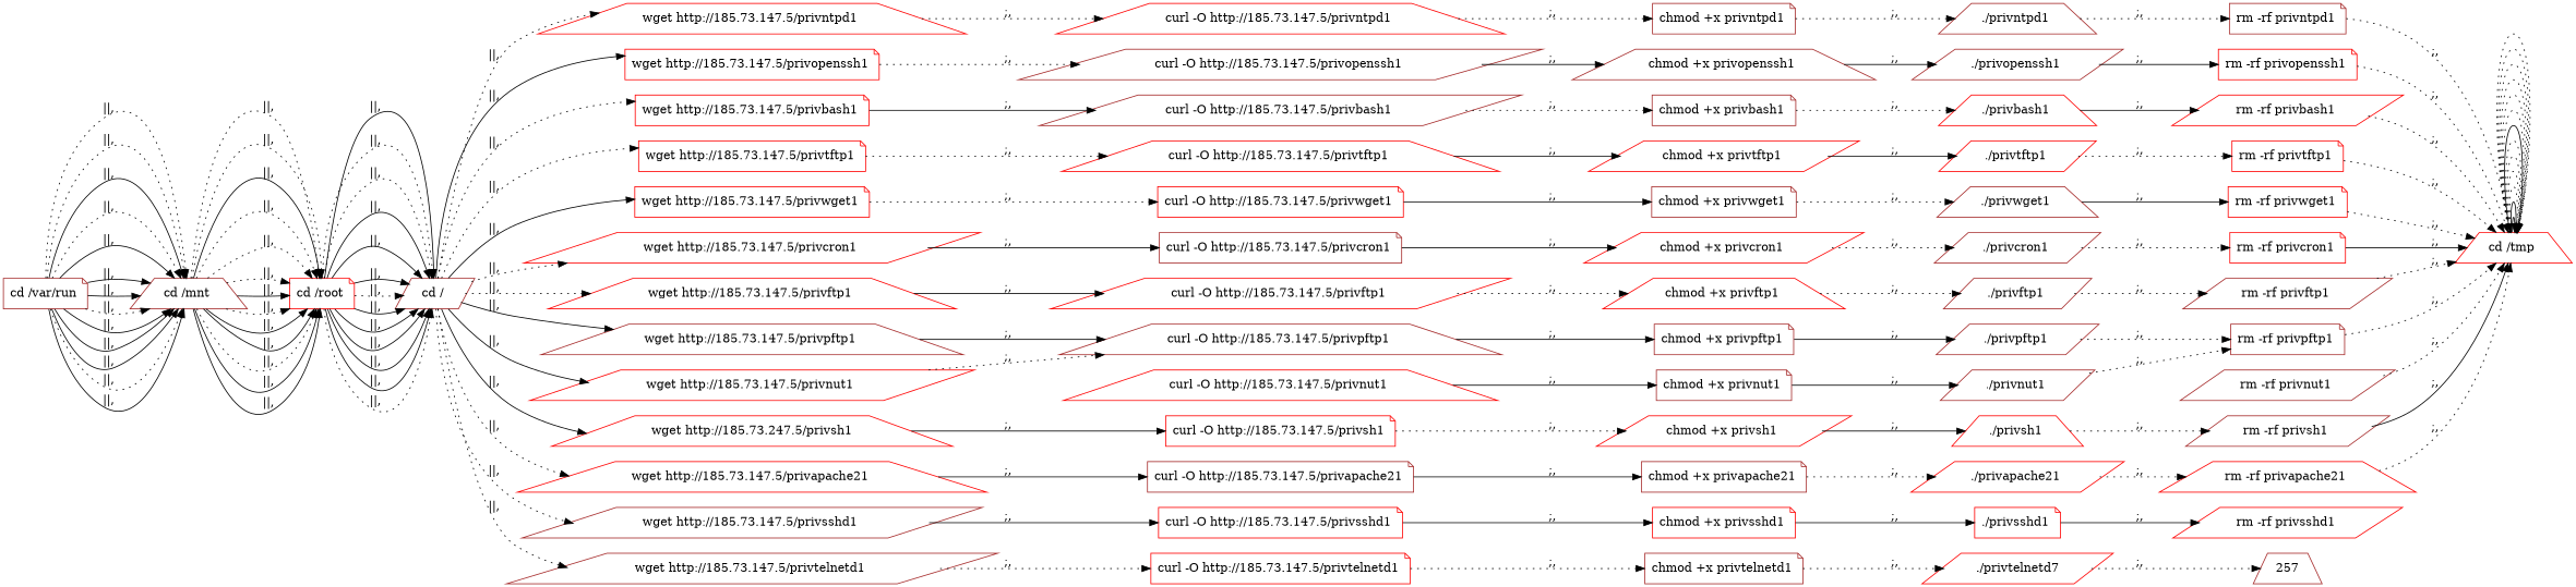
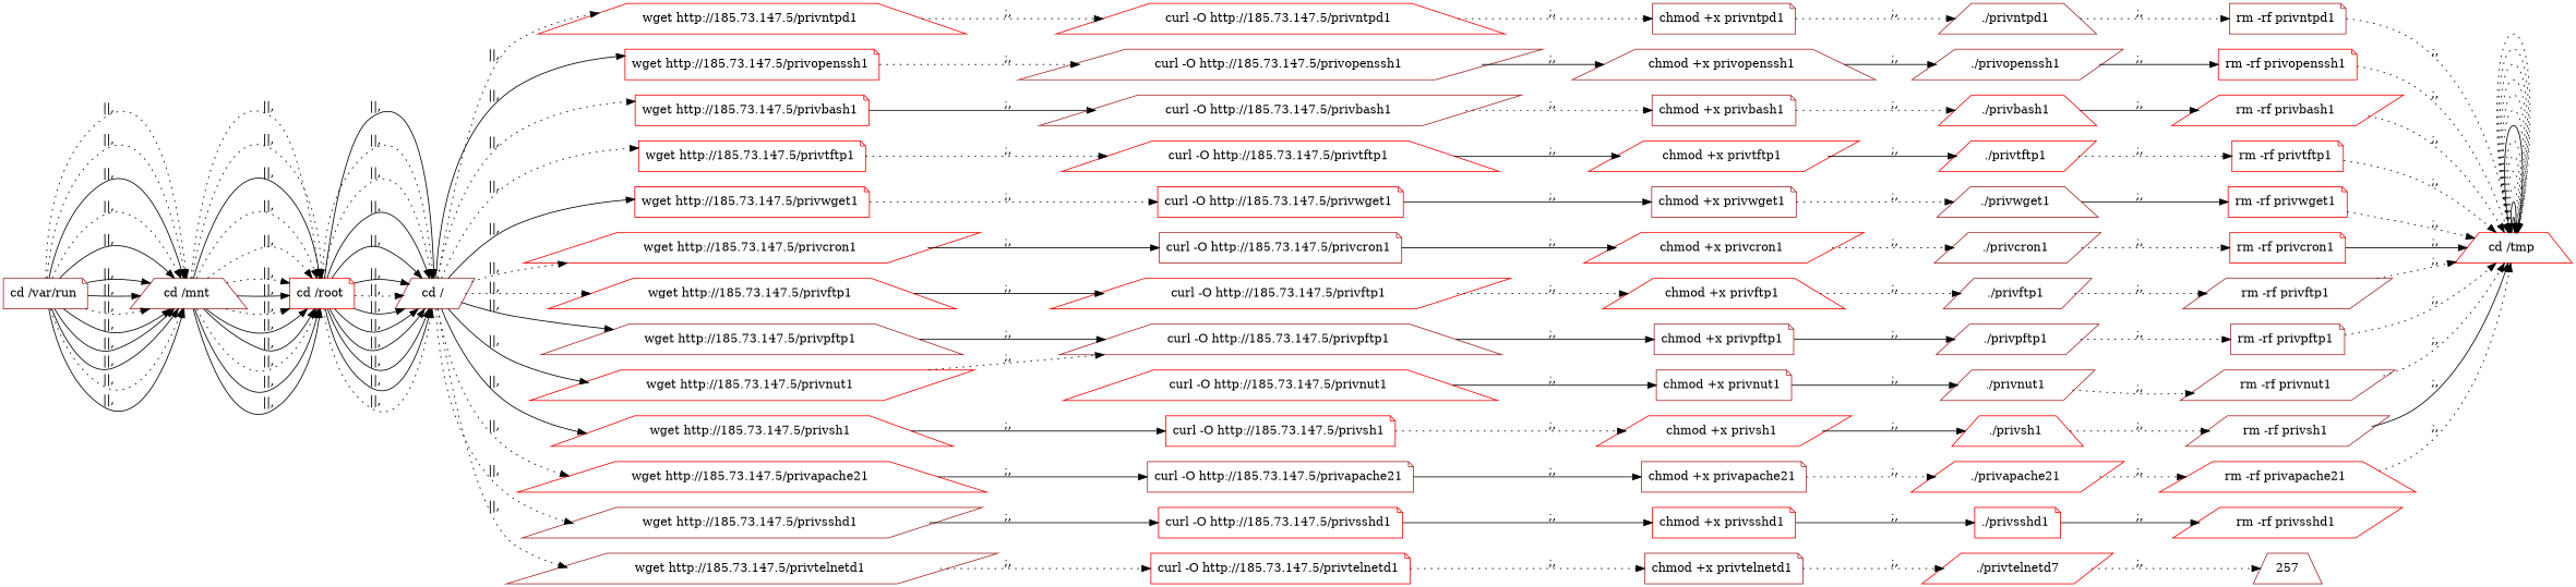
  digraph {
    rankdir=LR
    node [color=red shape=note]
    edge [style=dotted]
    n1 [label="cd /tmp " shape=trapezium]
    n2 [color=brown label="cd /var/run "]
    n3 [color=brown label="cd /mnt " shape=trapezium]
    n4 [label="cd /root "]
    n5 [color=brown label="cd / " shape=parallelogram]
    n6 [label="wget http://185.73.147.5/privntpd1 " shape=trapezium]
    n7 [color=brown label="wget http://185.73.147.5/privsshd1 " shape=parallelogram]
    n8 [label="wget http://185.73.147.5/privopenssh1 "]
    n9 [label="wget http://185.73.147.5/privbash1 "]
    n10 [label="wget http://185.73.147.5/privtftp1 "]
    n11 [label="wget http://185.73.147.5/privwget1 "]
    n12 [label="wget http://185.73.147.5/privcron1 " shape=parallelogram]
    n13 [label="wget http://185.73.147.5/privftp1 " shape=trapezium]
    n14 [color=brown label="wget http://185.73.147.5/privpftp1 " shape=trapezium]
-   n15 [label="wget http://185.73.247.5/privsh1" shape=trapezium]
+   n15 [label="wget http://185.73.147.5/privsh1 " shape=trapezium]
    n16 [label="wget http://185.73.147.5/privnut1 " shape=parallelogram]
    n17 [label="wget http://185.73.147.5/privapache21 " shape=trapezium]
    n18 [color=brown label="wget http://185.73.147.5/privtelnetd1 " shape=parallelogram]
    n19 [label="curl -O http://185.73.147.5/privntpd1 " shape=trapezium]
    n20 [label="curl -O http://185.73.147.5/privsshd1 "]
    n21 [color=brown label="curl -O http://185.73.147.5/privopenssh1 " shape=parallelogram]
    n22 [color=brown label="curl -O http://185.73.147.5/privbash1 " shape=parallelogram]
    n23 [label="curl -O http://185.73.147.5/privtftp1 " shape=trapezium]
    n24 [label="curl -O http://185.73.147.5/privwget1 "]
    n25 [color=brown label="curl -O http://185.73.147.5/privcron1 "]
    n26 [label="curl -O http://185.73.147.5/privftp1 " shape=parallelogram]
    n27 [color=brown label="curl -O http://185.73.147.5/privpftp1 " shape=trapezium]
    n28 [label="curl -O http://185.73.147.5/privsh1 "]
    n29 [color=brown label="curl -O http://185.73.147.5/privapache21 "]
    n30 [label="curl -O http://185.73.147.5/privtelnetd1 "]
    n31 [color=brown label="chmod +x privntpd1 "]
    n32 [color=brown label="./privntpd1 " shape=trapezium]
    n33 [color=brown label="rm -rf privntpd1 "]
    n34 [label="chmod +x privsshd1 "]
    n35 [label="./privsshd1 "]
    n36 [label="rm -rf privsshd1 " shape=parallelogram]
    n37 [color=brown label="chmod +x privopenssh1 " shape=trapezium]
    n38 [color=brown label="./privopenssh1 " shape=parallelogram]
    n39 [label="rm -rf privopenssh1 "]
    n40 [color=brown label="chmod +x privbash1 "]
    n41 [label="./privbash1 " shape=trapezium]
    n42 [label="rm -rf privbash1 " shape=parallelogram]
    n43 [label="chmod +x privtftp1 " shape=parallelogram]
    n44 [label="./privtftp1 " shape=parallelogram]
    n45 [label="rm -rf privtftp1 "]
    n46 [color=brown label="chmod +x privwget1 "]
    n47 [color=brown label="./privwget1 " shape=trapezium]
    n48 [label="rm -rf privwget1 "]
    n49 [label="chmod +x privcron1 " shape=parallelogram]
    n50 [color=brown label="./privcron1 " shape=parallelogram]
    n51 [label="rm -rf privcron1 "]
    n52 [label="chmod +x privftp1 " shape=trapezium]
    n53 [color=brown label="./privftp1 " shape=parallelogram]
    n54 [color=brown label="rm -rf privftp1 " shape=parallelogram]
    n55 [color=brown label="chmod +x privpftp1 "]
    n56 [color=brown label="./privpftp1 " shape=parallelogram]
    n57 [color=brown label="rm -rf privpftp1 "]
    n58 [label="chmod +x privsh1 " shape=parallelogram]
    n59 [label="./privsh1 " shape=trapezium]
    n60 [color=brown label="rm -rf privsh1 " shape=parallelogram]
    n61 [label="curl -O http://185.73.147.5/privnut1 " shape=trapezium]
    n62 [color=brown label="chmod +x privnut1 "]
    n63 [color=brown label="./privnut1 " shape=parallelogram]
    n64 [color=brown label="rm -rf privnut1 " shape=parallelogram]
    n65 [color=brown label="chmod +x privapache21 "]
    n66 [label="./privapache21 " shape=parallelogram]
    n67 [label="rm -rf privapache21 " shape=trapezium]
    n68 [color=brown label="chmod +x privtelnetd1 "]
    n69 [label="./privtelnetd7" shape=parallelogram]
    257 [color=brown shape=trapezium]
    n1 -> n1 [style=solid]
    n1 -> n1 [style=solid]
    n1 -> n1
    n1 -> n1
    n1 -> n1
    n1 -> n1
    n1 -> n1 [style=solid]
    n1 -> n1
    n1 -> n1
    n1 -> n1
    n1 -> n1
    n1 -> n1
    n1 -> n1
    n2 -> n3 [label="||,"]
    n2 -> n3 [label="||,"]
    n2 -> n3 [label="||," style=solid]
    n2 -> n3 [label="||,"]
    n2 -> n3 [label="||," style=solid]
    n2 -> n3 [label="||," style=solid]
    n2 -> n3 [label="||," style=solid]
    n2 -> n3 [label="||,"]
    n2 -> n3 [label="||," style=solid]
    n2 -> n3 [label="||," style=solid]
    n2 -> n3 [label="||," style=solid]
    n2 -> n3 [label="||,"]
    n2 -> n3 [label="||," style=solid]
    n3 -> n4 [label="||,"]
    n3 -> n4 [label="||,"]
    n3 -> n4 [label="||," style=solid]
    n3 -> n4 [label="||,"]
    n3 -> n4 [label="||,"]
    n3 -> n4 [label="||,"]
    n3 -> n4 [label="||," style=solid]
    n3 -> n4 [label="||,"]
    n3 -> n4 [label="||," style=solid]
    n3 -> n4 [label="||," style=solid]
    n3 -> n4 [label="||,"]
    n3 -> n4 [label="||," style=solid]
    n3 -> n4 [label="||," style=solid]
    n4 -> n5 [label="||," style=solid]
    n4 -> n5 [label="||,"]
    n4 -> n5 [label="||,"]
    n4 -> n5 [label="||," style=solid]
    n4 -> n5 [label="||," style=solid]
    n4 -> n5 [label="||," style=solid]
    n4 -> n5 [label="||,"]
    n4 -> n5 [label="||," style=solid]
    n4 -> n5 [label="||," style=solid]
    n4 -> n5 [label="||," style=solid]
    n4 -> n5 [label="||," style=solid]
    n4 -> n5 [label="||," style=solid]
    n4 -> n5 [label="||,"]
    n5 -> n6 [label="||,"]
    n5 -> n7 [label="||,"]
    n5 -> n8 [label="||," style=solid]
    n5 -> n9 [label="||,"]
    n5 -> n10 [label="||,"]
    n5 -> n11 [label="||," style=solid]
    n5 -> n12 [label="||,"]
    n5 -> n13 [label="||,"]
    n5 -> n14 [label="||," style=solid]
    n5 -> n15 [label="||," style=solid]
    n5 -> n16 [label="||," style=solid]
    n5 -> n17 [label="||,"]
    n5 -> n18 [label="||,"]
    n6 -> n19 [label=";,"]
    n7 -> n20 [label=";," style=solid]
    n8 -> n21 [label=";,"]
    n9 -> n22 [label=";," style=solid]
    n10 -> n23 [label=";,"]
    n11 -> n24 [label=";,"]
    n12 -> n25 [label=";," style=solid]
    n13 -> n26 [label=";," style=solid]
    n14 -> n27 [label=";," style=solid]
    n15 -> n28 [label=";," style=solid]
    n16 -> n27 [label=";,"]
    n17 -> n29 [label=";," style=solid]
    n18 -> n30 [label=";,"]
    n19 -> n31 [label=";,"]
    n20 -> n34 [label=";," style=solid]
    n21 -> n37 [label=";," style=solid]
    n22 -> n40 [label=";,"]
    n23 -> n43 [label=";," style=solid]
    n24 -> n46 [label=";," style=solid]
    n25 -> n49 [label=";," style=solid]
    n26 -> n52 [label=";,"]
    n27 -> n55 [label=";," style=solid]
    n28 -> n58 [label=";,"]
    n29 -> n65 [label=";," style=solid]
    n30 -> n68 [label=";,"]
    n31 -> n32 [label=";,"]
    n32 -> n33 [label=";,"]
    n33 -> n1 [label=";,"]
    n34 -> n35 [label=";," style=solid]
    n35 -> n36 [label=";," style=solid]
    n37 -> n38 [label=";," style=solid]
    n38 -> n39 [label=";," style=solid]
    n39 -> n1 [label=";,"]
    n40 -> n41 [label=";,"]
    n41 -> n42 [label=";," style=solid]
    n42 -> n1 [label=";,"]
    n43 -> n44 [label=";," style=solid]
    n44 -> n45 [label=";,"]
    n45 -> n1 [label=";,"]
    n46 -> n47 [label=";,"]
    n47 -> n48 [label=";," style=solid]
    n48 -> n1 [label=";,"]
    n49 -> n50 [label=";,"]
    n50 -> n51 [label=";,"]
    n51 -> n1 [label=";," style=solid]
    n52 -> n53 [label=";,"]
    n53 -> n54 [label=";,"]
    n54 -> n1 [label=";,"]
    n55 -> n56 [label=";," style=solid]
    n56 -> n57 [label=";,"]
    n57 -> n1 [label=";,"]
    n58 -> n59 [label=";," style=solid]
    n59 -> n60 [label=";,"]
    n60 -> n1 [label=";," style=solid]
    n61 -> n62 [label=";," style=solid]
    n62 -> n63 [label=";," style=solid]
-   n63 -> n57 [label=";,"]
+   n63 -> n64 [label=";,"]
    n64 -> n1 [label=";,"]
    n65 -> n66 [label=";,"]
    n66 -> n67 [label=";,"]
    n67 -> n1 [label=";,"]
    n68 -> n69 [label=";,"]
    n69 -> 257 [label=";,"]
  }
